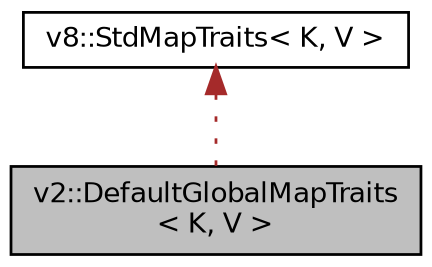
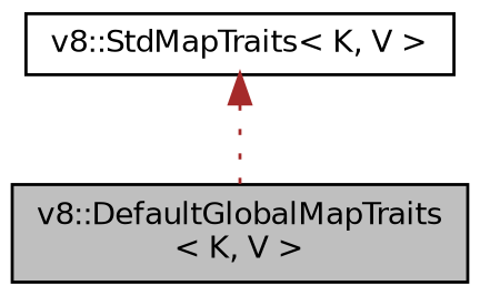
  digraph {
    node [color=black fontname=Helvetica fontsize=10 shape=record style=filled]
-   n1 [fillcolor=grey75 fontcolor=black height=0.2 label="v2::DefaultGlobalMapTraits\l\< K, V \>" width=0.4]
+   n1 [fillcolor=grey75 fontcolor=black height=0.2 label="v8::DefaultGlobalMapTraits\l\< K, V \>" width=0.4]
    n2 [fillcolor=white height=0.2 label="v8::StdMapTraits\< K, V \>" width=0.4]
    n2 -> n1 [color=brown dir=back fontname=Helvetica fontsize=10 labelfontname=Helvetica labelfontsize=10 style=dotted]
  }
